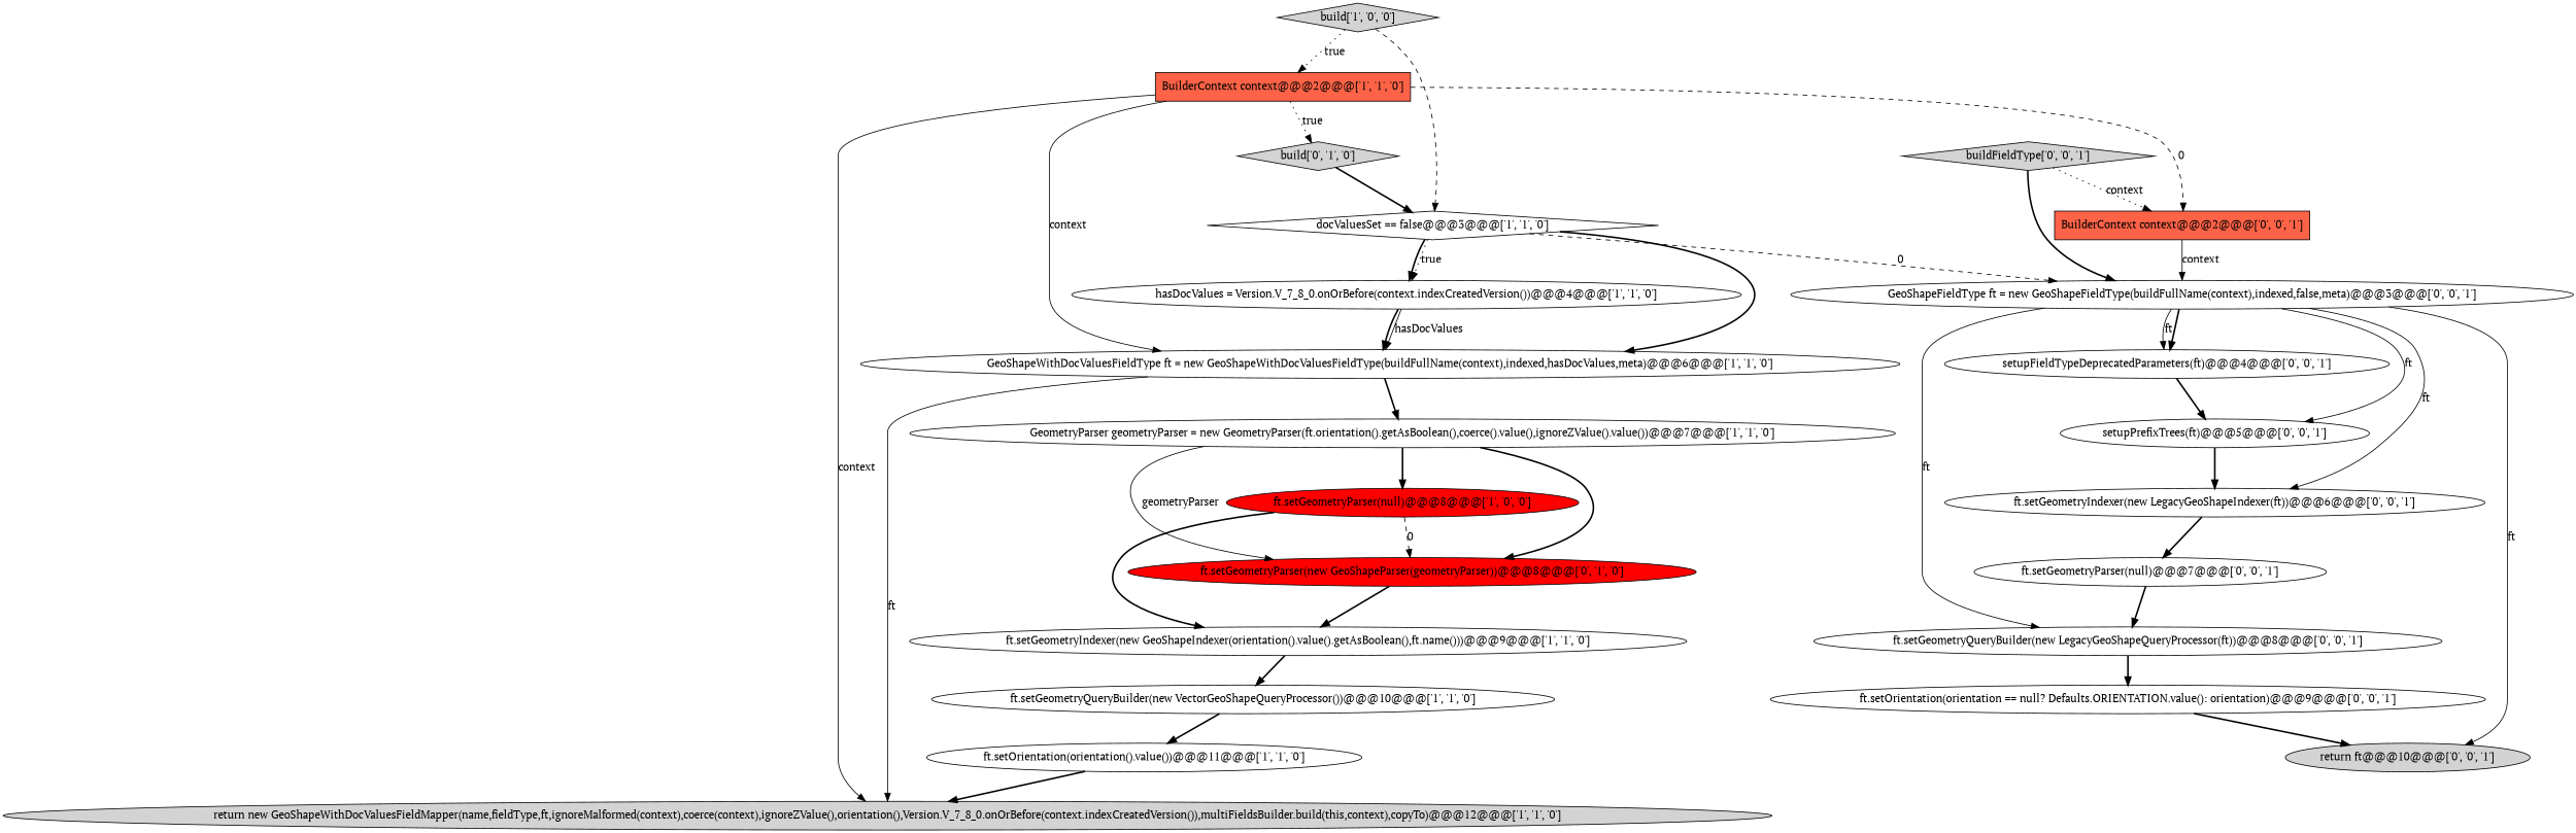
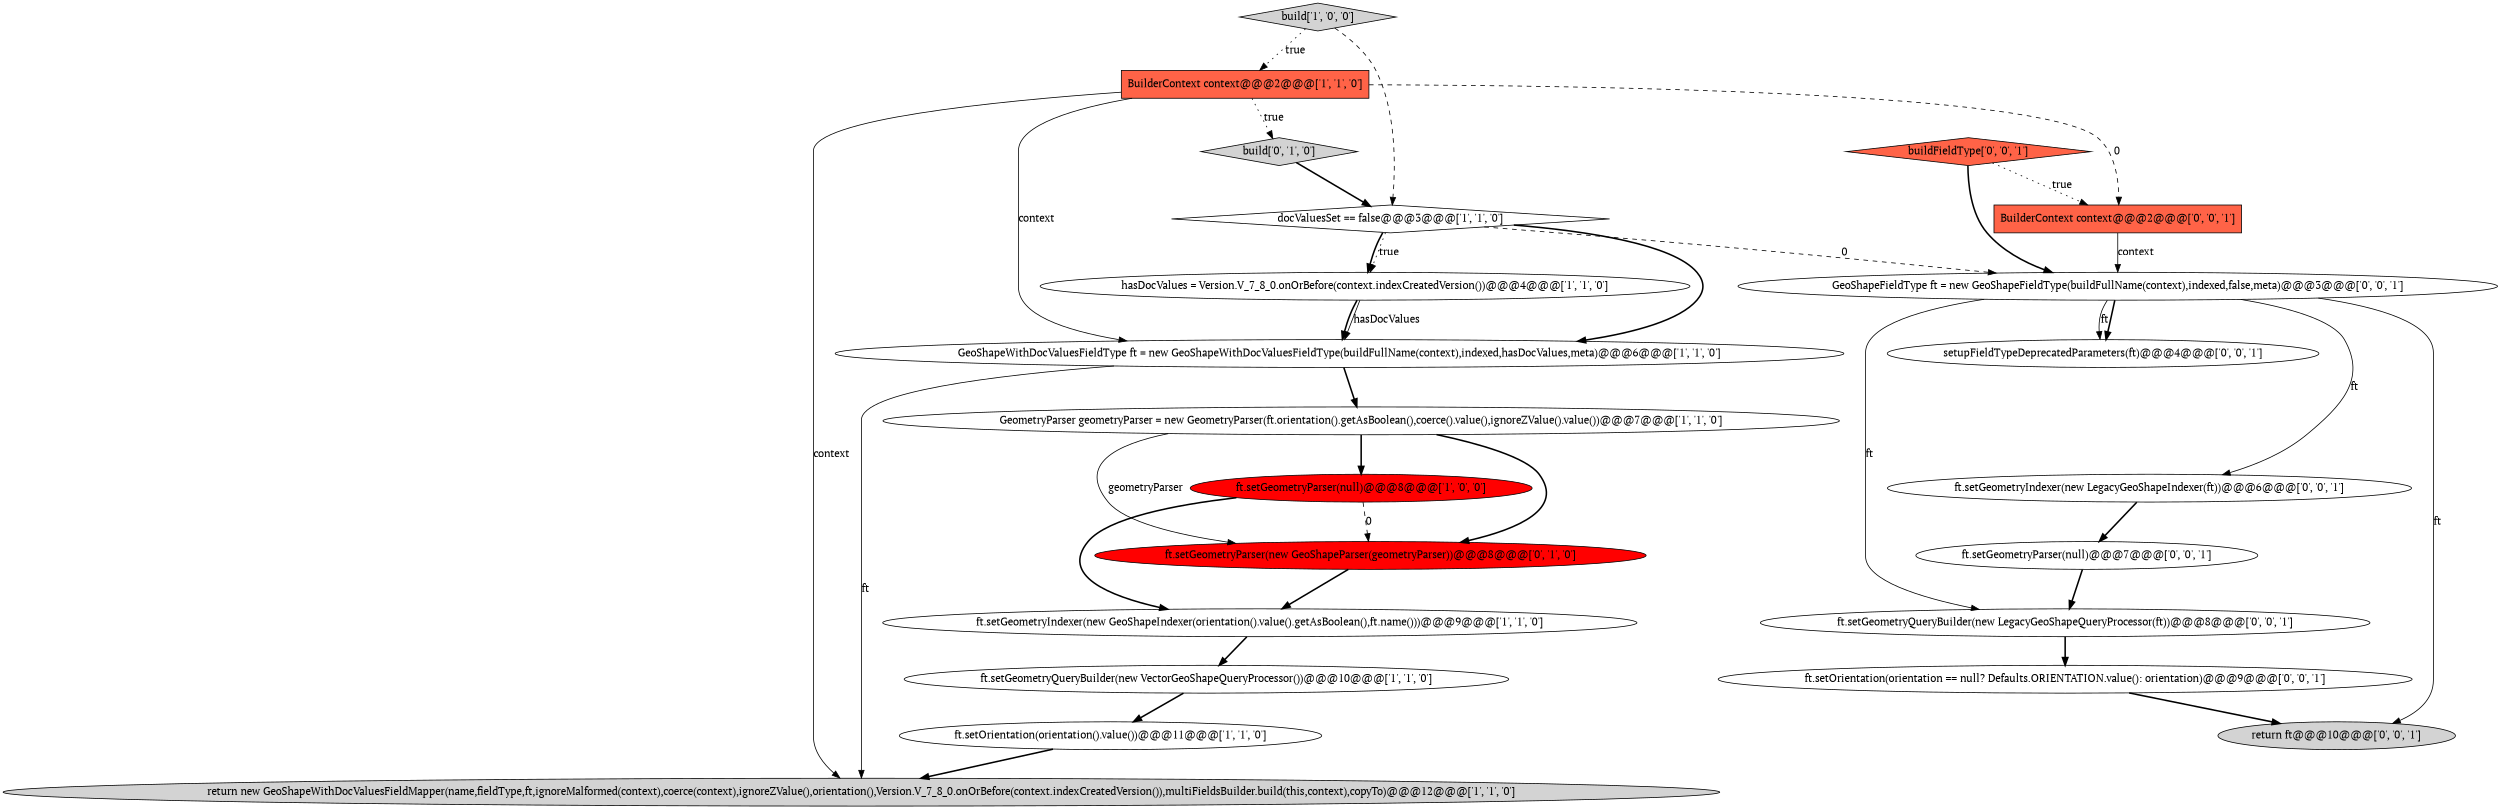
  digraph {
    fontname="PT Serif"
    node [fillcolor=white fontname="PT Serif" shape=ellipse style=filled]
    edge [fontname="PT Serif" style=bold]
    n1 [fillcolor=lightgray label="build['1', '0', '0']" shape=diamond]
    n2 [fillcolor=tomato label="BuilderContext context@@@2@@@['1', '1', '0']" shape=box]
    n3 [label="docValuesSet == false@@@3@@@['1', '1', '0']" shape=diamond]
    n4 [label="GeoShapeWithDocValuesFieldType ft = new GeoShapeWithDocValuesFieldType(buildFullName(context),indexed,hasDocValues,meta)@@@6@@@['1', '1', '0']"]
    n5 [fillcolor=lightgray label="build['0', '1', '0']" shape=diamond]
    n6 [fillcolor=tomato label="BuilderContext context@@@2@@@['0', '0', '1']" shape=box]
    n7 [fillcolor=lightgray label="return new GeoShapeWithDocValuesFieldMapper(name,fieldType,ft,ignoreMalformed(context),coerce(context),ignoreZValue(),orientation(),Version.V_7_8_0.onOrBefore(context.indexCreatedVersion()),multiFieldsBuilder.build(this,context),copyTo)@@@12@@@['1', '1', '0']"]
    n8 [label="GeoShapeFieldType ft = new GeoShapeFieldType(buildFullName(context),indexed,false,meta)@@@3@@@['0', '0', '1']"]
    n9 [label="hasDocValues = Version.V_7_8_0.onOrBefore(context.indexCreatedVersion())@@@4@@@['1', '1', '0']"]
    n10 [label="ft.setGeometryIndexer(new GeoShapeIndexer(orientation().value().getAsBoolean(),ft.name()))@@@9@@@['1', '1', '0']"]
    n11 [label="ft.setGeometryQueryBuilder(new VectorGeoShapeQueryProcessor())@@@10@@@['1', '1', '0']"]
    n12 [label="ft.setOrientation(orientation().value())@@@11@@@['1', '1', '0']"]
-   n13 [label="setupPrefixTrees(ft)@@@5@@@['0', '0', '1']"]
    n14 [label="ft.setGeometryIndexer(new LegacyGeoShapeIndexer(ft))@@@6@@@['0', '0', '1']"]
    n15 [label="ft.setGeometryParser(null)@@@7@@@['0', '0', '1']"]
    n16 [label="setupFieldTypeDeprecatedParameters(ft)@@@4@@@['0', '0', '1']"]
    n17 [label="ft.setGeometryQueryBuilder(new LegacyGeoShapeQueryProcessor(ft))@@@8@@@['0', '0', '1']"]
    n18 [fillcolor=lightgray label="return ft@@@10@@@['0', '0', '1']"]
    n19 [label="ft.setOrientation(orientation == null? Defaults.ORIENTATION.value(): orientation)@@@9@@@['0', '0', '1']"]
    n20 [label="GeometryParser geometryParser = new GeometryParser(ft.orientation().getAsBoolean(),coerce().value(),ignoreZValue().value())@@@7@@@['1', '1', '0']"]
    n21 [fillcolor=red label="ft.setGeometryParser(new GeoShapeParser(geometryParser))@@@8@@@['0', '1', '0']"]
    n22 [fillcolor=red label="ft.setGeometryParser(null)@@@8@@@['1', '0', '0']"]
-   n23 [fillcolor=lightgray label="buildFieldType['0', '0', '1']" shape=diamond]
+   n23 [fillcolor=tomato label="buildFieldType['0', '0', '1']" shape=diamond]
    n1 -> n2 [label=true style=dotted]
    n1 -> n3 [style=dashed]
    n2 -> n4 [label=context style=solid]
    n2 -> n5 [label=true style=dotted]
    n2 -> n6 [label=0 style=dashed]
    n2 -> n7 [label=context style=solid]
    n3 -> n4
    n3 -> n8 [label=0 style=dashed]
    n3 -> n9 [label=true style=dotted]
    n3 -> n9
    n4 -> n7 [label=ft style=solid]
    n4 -> n20
    n5 -> n3
    n6 -> n8 [label=context style=solid]
-   n8 -> n13 [label=ft style=solid]
    n8 -> n14 [label=ft style=solid]
    n8 -> n16
    n8 -> n16 [label=ft style=solid]
    n8 -> n17 [label=ft style=solid]
    n8 -> n18 [label=ft style=solid]
    n9 -> n4
    n9 -> n4 [label=hasDocValues style=solid]
    n10 -> n11
    n11 -> n12
    n12 -> n7
-   n13 -> n14
    n14 -> n15
    n15 -> n17
-   n16 -> n13
    n17 -> n19
    n19 -> n18
    n20 -> n21 [label=geometryParser style=solid]
    n20 -> n21
    n20 -> n22
    n21 -> n10
    n22 -> n10
    n22 -> n21 [label=0 style=dashed]
-   n23 -> n6 [label=context style=dotted]
+   n23 -> n6 [label=true style=dotted]
    n23 -> n8
  }
